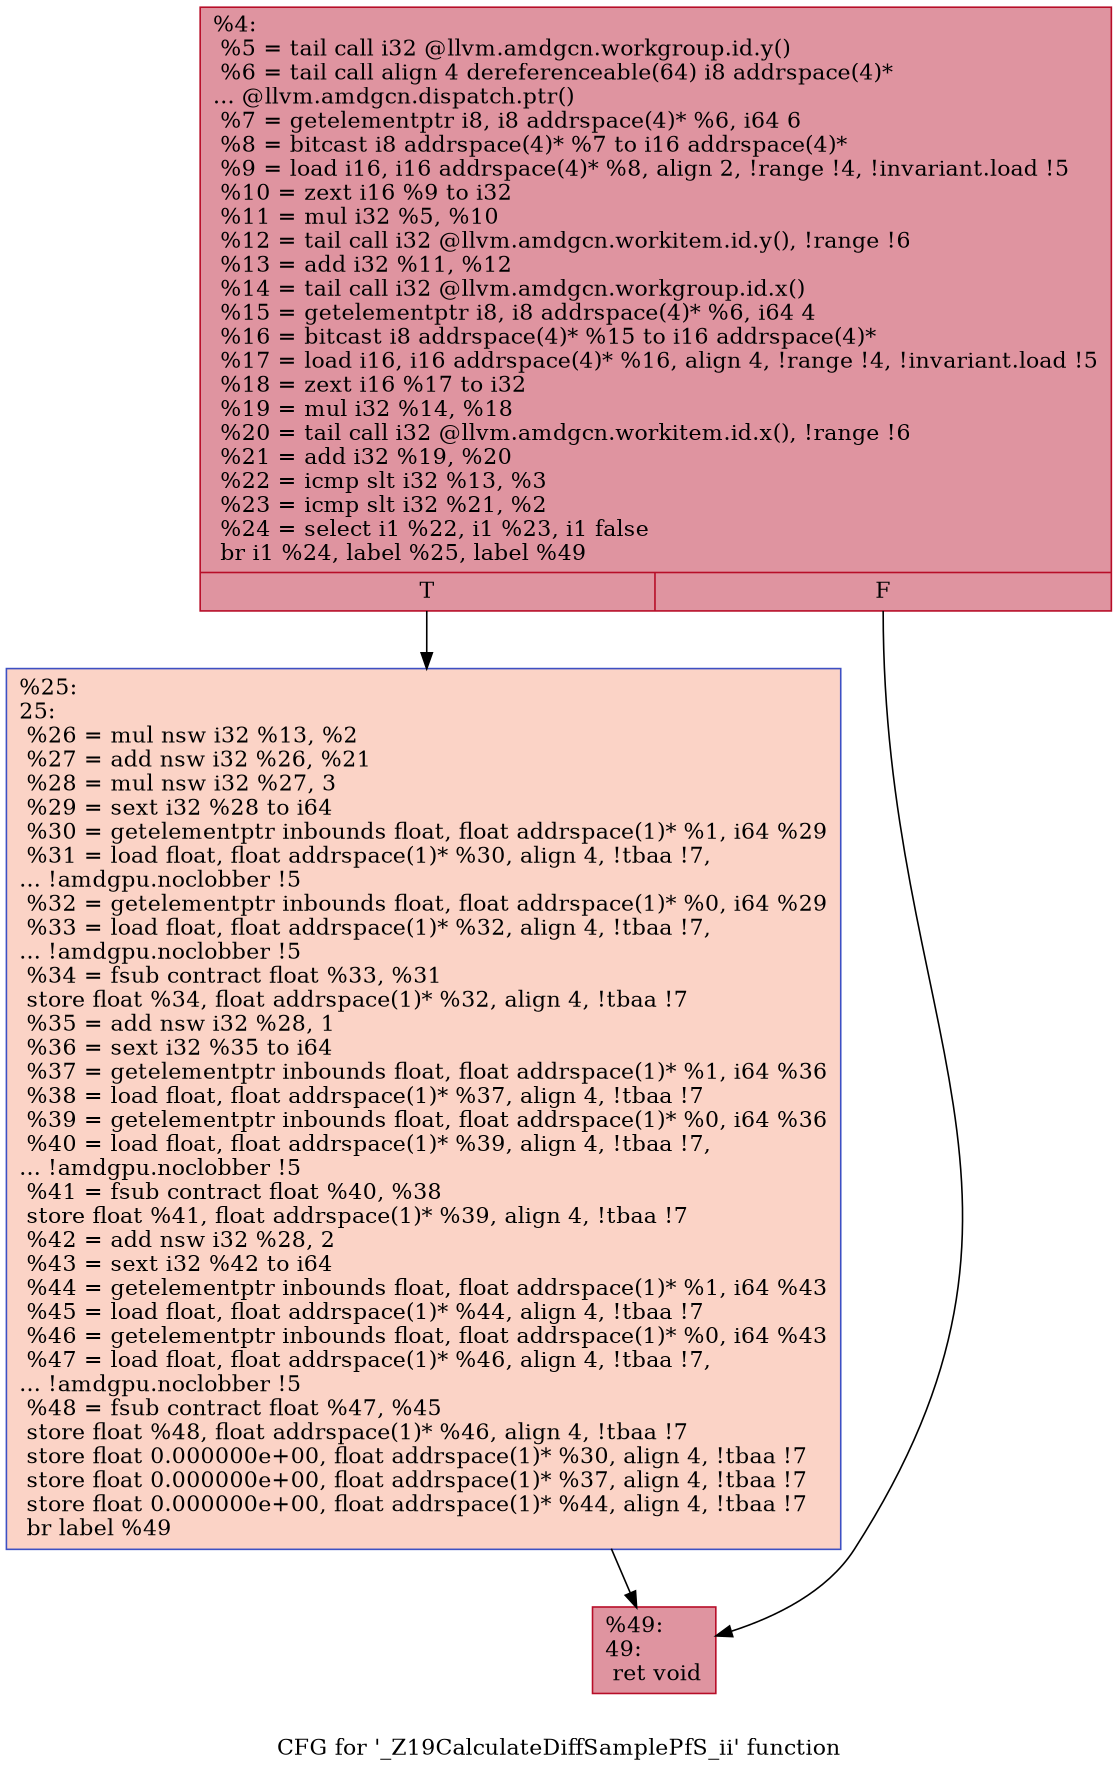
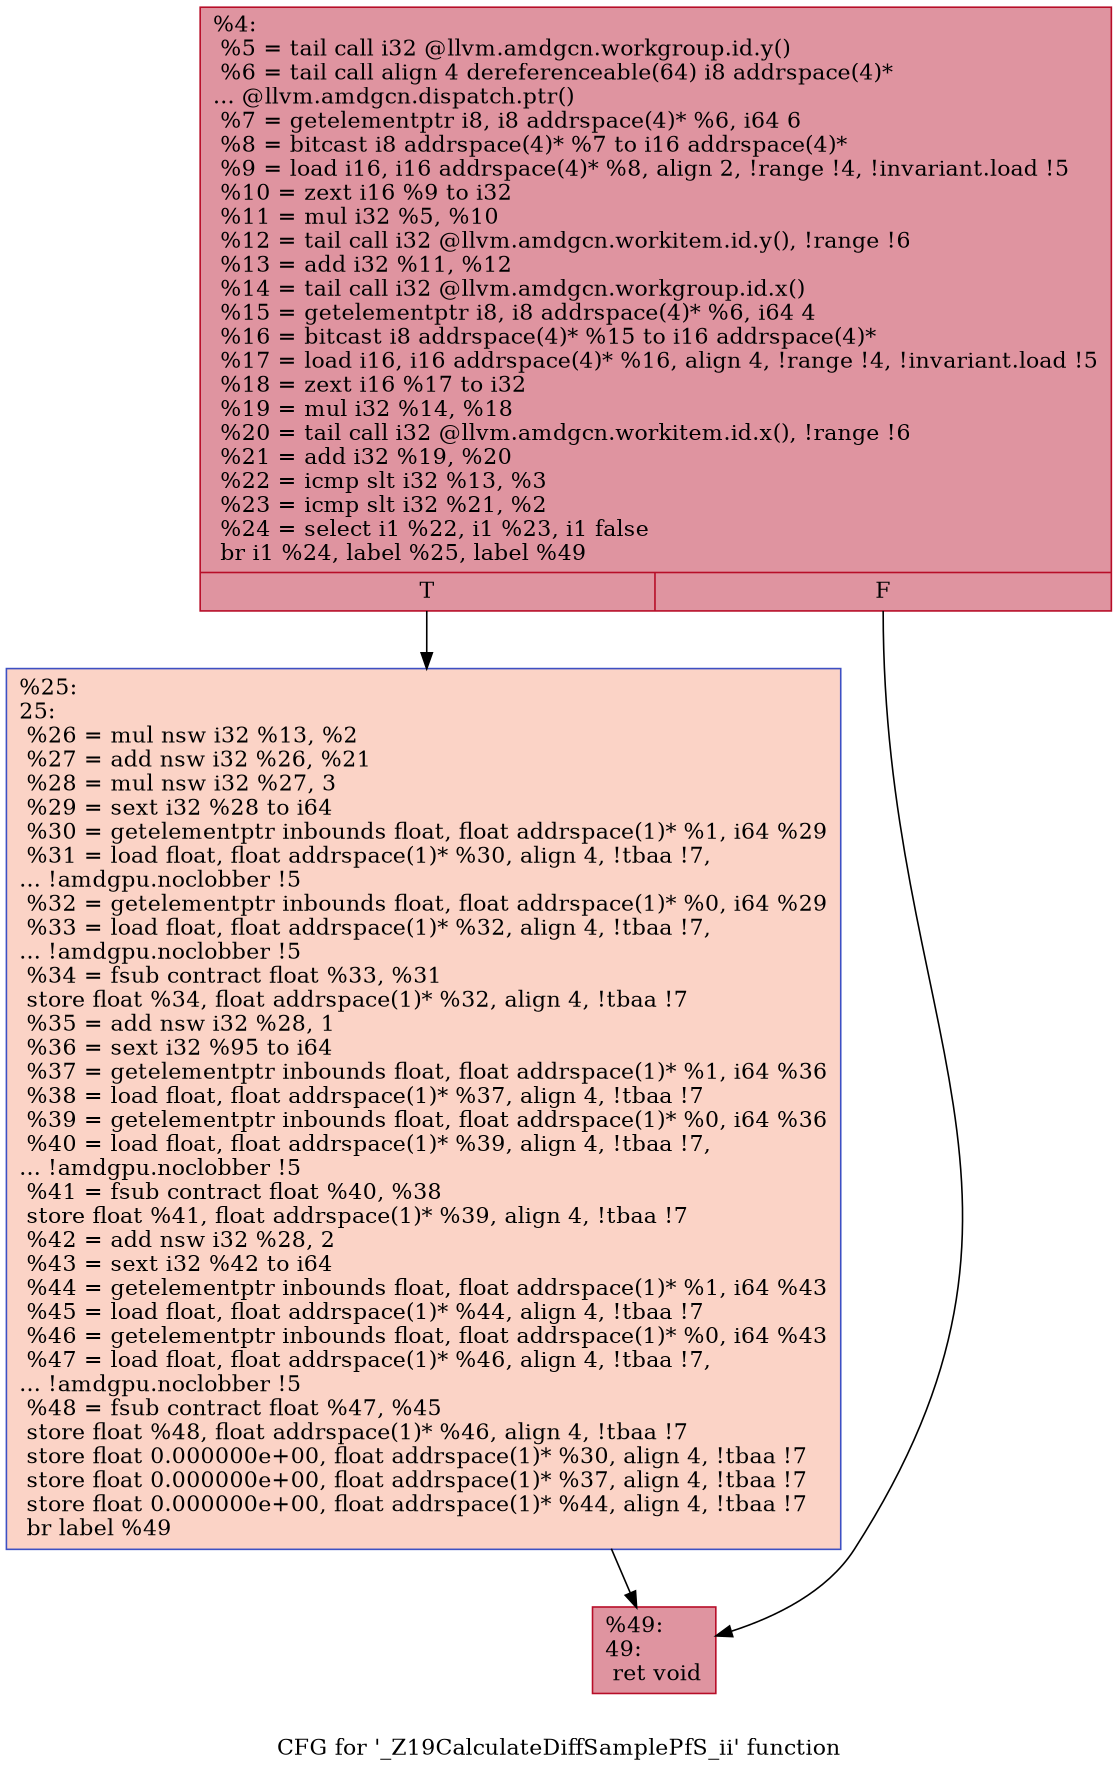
  digraph {
    label="CFG for '_Z19CalculateDiffSamplePfS_ii' function"
    node [color="#b70d28ff" fillcolor="#b70d2870" shape=record style=filled]
    n1 [label="{%4:\l  %5 = tail call i32 @llvm.amdgcn.workgroup.id.y()\l  %6 = tail call align 4 dereferenceable(64) i8 addrspace(4)*\l... @llvm.amdgcn.dispatch.ptr()\l  %7 = getelementptr i8, i8 addrspace(4)* %6, i64 6\l  %8 = bitcast i8 addrspace(4)* %7 to i16 addrspace(4)*\l  %9 = load i16, i16 addrspace(4)* %8, align 2, !range !4, !invariant.load !5\l  %10 = zext i16 %9 to i32\l  %11 = mul i32 %5, %10\l  %12 = tail call i32 @llvm.amdgcn.workitem.id.y(), !range !6\l  %13 = add i32 %11, %12\l  %14 = tail call i32 @llvm.amdgcn.workgroup.id.x()\l  %15 = getelementptr i8, i8 addrspace(4)* %6, i64 4\l  %16 = bitcast i8 addrspace(4)* %15 to i16 addrspace(4)*\l  %17 = load i16, i16 addrspace(4)* %16, align 4, !range !4, !invariant.load !5\l  %18 = zext i16 %17 to i32\l  %19 = mul i32 %14, %18\l  %20 = tail call i32 @llvm.amdgcn.workitem.id.x(), !range !6\l  %21 = add i32 %19, %20\l  %22 = icmp slt i32 %13, %3\l  %23 = icmp slt i32 %21, %2\l  %24 = select i1 %22, i1 %23, i1 false\l  br i1 %24, label %25, label %49\l|{<s0>T|<s1>F}}"]
-   n2 [color="#3d50c3ff" fillcolor="#f59c7d70" label="{%25:\l25:                                               \l  %26 = mul nsw i32 %13, %2\l  %27 = add nsw i32 %26, %21\l  %28 = mul nsw i32 %27, 3\l  %29 = sext i32 %28 to i64\l  %30 = getelementptr inbounds float, float addrspace(1)* %1, i64 %29\l  %31 = load float, float addrspace(1)* %30, align 4, !tbaa !7,\l... !amdgpu.noclobber !5\l  %32 = getelementptr inbounds float, float addrspace(1)* %0, i64 %29\l  %33 = load float, float addrspace(1)* %32, align 4, !tbaa !7,\l... !amdgpu.noclobber !5\l  %34 = fsub contract float %33, %31\l  store float %34, float addrspace(1)* %32, align 4, !tbaa !7\l  %35 = add nsw i32 %28, 1\l  %36 = sext i32 %35 to i64\l  %37 = getelementptr inbounds float, float addrspace(1)* %1, i64 %36\l  %38 = load float, float addrspace(1)* %37, align 4, !tbaa !7\l  %39 = getelementptr inbounds float, float addrspace(1)* %0, i64 %36\l  %40 = load float, float addrspace(1)* %39, align 4, !tbaa !7,\l... !amdgpu.noclobber !5\l  %41 = fsub contract float %40, %38\l  store float %41, float addrspace(1)* %39, align 4, !tbaa !7\l  %42 = add nsw i32 %28, 2\l  %43 = sext i32 %42 to i64\l  %44 = getelementptr inbounds float, float addrspace(1)* %1, i64 %43\l  %45 = load float, float addrspace(1)* %44, align 4, !tbaa !7\l  %46 = getelementptr inbounds float, float addrspace(1)* %0, i64 %43\l  %47 = load float, float addrspace(1)* %46, align 4, !tbaa !7,\l... !amdgpu.noclobber !5\l  %48 = fsub contract float %47, %45\l  store float %48, float addrspace(1)* %46, align 4, !tbaa !7\l  store float 0.000000e+00, float addrspace(1)* %30, align 4, !tbaa !7\l  store float 0.000000e+00, float addrspace(1)* %37, align 4, !tbaa !7\l  store float 0.000000e+00, float addrspace(1)* %44, align 4, !tbaa !7\l  br label %49\l}"]
+   n2 [color="#3d50c3ff" fillcolor="#f59c7d70" label="{%25:\l25:                                               \l  %26 = mul nsw i32 %13, %2\l  %27 = add nsw i32 %26, %21\l  %28 = mul nsw i32 %27, 3\l  %29 = sext i32 %28 to i64\l  %30 = getelementptr inbounds float, float addrspace(1)* %1, i64 %29\l  %31 = load float, float addrspace(1)* %30, align 4, !tbaa !7,\l... !amdgpu.noclobber !5\l  %32 = getelementptr inbounds float, float addrspace(1)* %0, i64 %29\l  %33 = load float, float addrspace(1)* %32, align 4, !tbaa !7,\l... !amdgpu.noclobber !5\l  %34 = fsub contract float %33, %31\l  store float %34, float addrspace(1)* %32, align 4, !tbaa !7\l  %35 = add nsw i32 %28, 1\l  %36 = sext i32 %95 to i64\l  %37 = getelementptr inbounds float, float addrspace(1)* %1, i64 %36\l  %38 = load float, float addrspace(1)* %37, align 4, !tbaa !7\l  %39 = getelementptr inbounds float, float addrspace(1)* %0, i64 %36\l  %40 = load float, float addrspace(1)* %39, align 4, !tbaa !7,\l... !amdgpu.noclobber !5\l  %41 = fsub contract float %40, %38\l  store float %41, float addrspace(1)* %39, align 4, !tbaa !7\l  %42 = add nsw i32 %28, 2\l  %43 = sext i32 %42 to i64\l  %44 = getelementptr inbounds float, float addrspace(1)* %1, i64 %43\l  %45 = load float, float addrspace(1)* %44, align 4, !tbaa !7\l  %46 = getelementptr inbounds float, float addrspace(1)* %0, i64 %43\l  %47 = load float, float addrspace(1)* %46, align 4, !tbaa !7,\l... !amdgpu.noclobber !5\l  %48 = fsub contract float %47, %45\l  store float %48, float addrspace(1)* %46, align 4, !tbaa !7\l  store float 0.000000e+00, float addrspace(1)* %30, align 4, !tbaa !7\l  store float 0.000000e+00, float addrspace(1)* %37, align 4, !tbaa !7\l  store float 0.000000e+00, float addrspace(1)* %44, align 4, !tbaa !7\l  br label %49\l}"]
    n3 [label="{%49:\l49:                                               \l  ret void\l}"]
    n1 -> n2 [tailport=s0]
    n1 -> n3 [tailport=s1]
    n2 -> n3
  }
